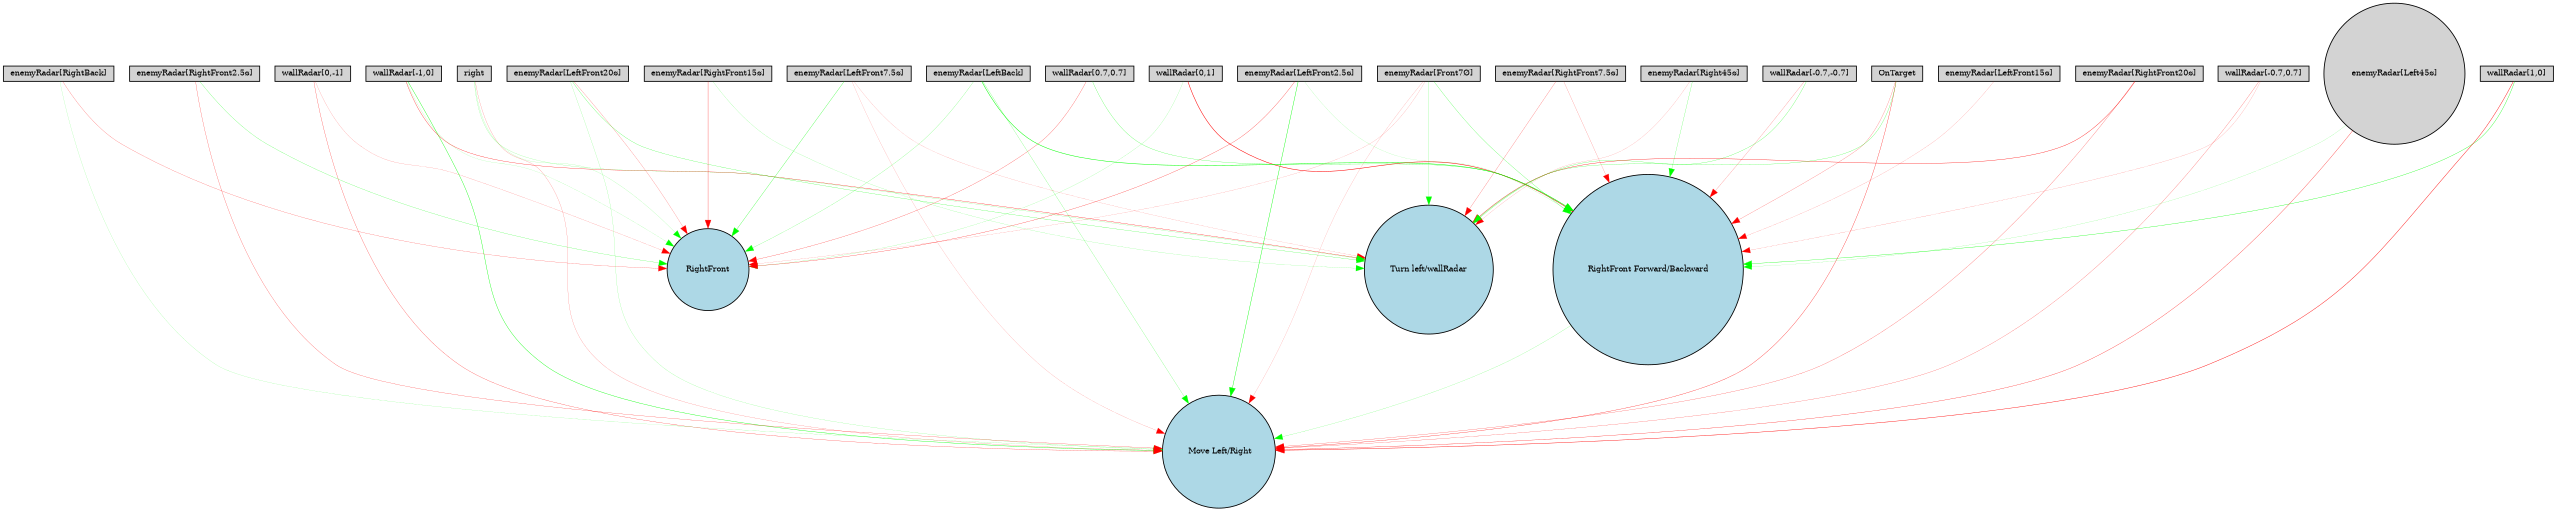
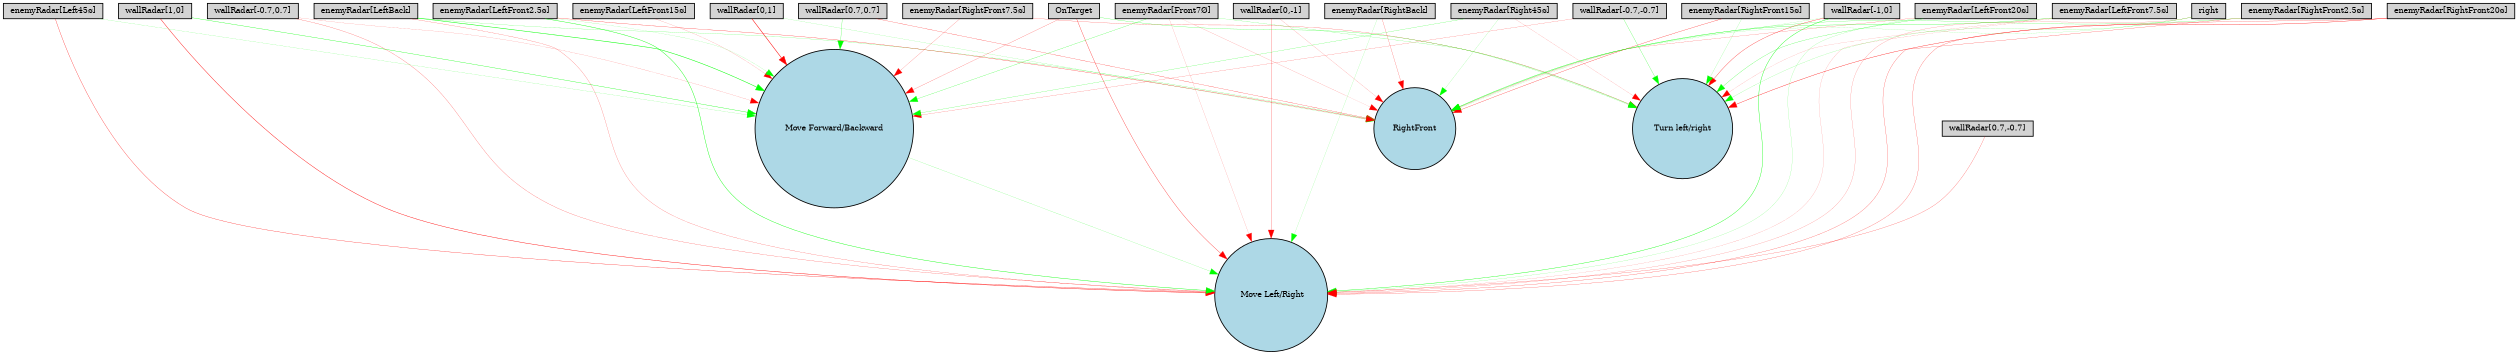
  digraph {
    node [fillcolor=lightgray fontsize=9 shape=box style=filled]
    edge [color=red style=solid]
    "wallRadar[1,0]" [height=0.2 width=0.2]
-   "Move Forward/Backward" [fillcolor=lightblue height=0.2 shape=circle width=0.2 label="RightFront Forward/Backward"]
+   "Move Forward/Backward" [fillcolor=lightblue height=0.2 shape=circle width=0.2]
    " Move Left/Right" [fillcolor=lightblue height=0.2 shape=circle width=0.2]
    "wallRadar[0,1]" [height=0.2 width=0.2]
    n5 [fillcolor=lightblue height=0.2 label=RightFront shape=circle width=0.2]
    "wallRadar[-1,0]" [height=0.2 width=0.2]
-   "Turn left/right" [fillcolor=lightblue height=0.2 shape=circle width=0.2 label="Turn left/wallRadar"]
+   "Turn left/right" [fillcolor=lightblue height=0.2 shape=circle width=0.2]
    "wallRadar[0,-1]" [height=0.2 width=0.2]
    "wallRadar[0.7,0.7]" [height=0.2 width=0.2]
    "wallRadar[-0.7,0.7]" [height=0.2 width=0.2]
    "wallRadar[-0.7,-0.7]" [height=0.2 width=0.2]
+   "wallRadar[0.7,-0.7]" [height=0.2 width=0.2]
    "enemyRadar[RightBack]" [height=0.2 width=0.2]
    "enemyRadar[LeftBack]" [height=0.2 width=0.2]
    "enemyRadar[Right45ø]" [height=0.2 width=0.2]
-   "enemyRadar[Left45ø]" [height=0.2 shape=circle width=0.2]
+   "enemyRadar[Left45ø]" [height=0.2 width=0.2]
    "enemyRadar[RightFront20ø]" [height=0.2 width=0.2]
    "enemyRadar[LeftFront20ø]" [height=0.2 width=0.2]
    "enemyRadar[RightFront15ø]" [height=0.2 width=0.2]
    "enemyRadar[LeftFront15ø]" [height=0.2 width=0.2]
    "enemyRadar[RightFront7.5ø]" [height=0.2 width=0.2]
    "enemyRadar[LeftFront7.5ø]" [height=0.2 width=0.2]
    "enemyRadar[RightFront2.5ø]" [height=0.2 width=0.2]
    "enemyRadar[LeftFront2.5ø]" [height=0.2 width=0.2]
    "enemyRadar[Front7Ø]" [height=0.2 width=0.2]
    OnTarget [height=0.2 width=0.2]
    n27 [height=0.2 label=right width=0.2]
    "wallRadar[1,0]" -> "Move Forward/Backward" [color=green penwidth=0.3754276050943375]
    "wallRadar[1,0]" -> " Move Left/Right" [penwidth=0.47692245024255076]
    "Move Forward/Backward" -> " Move Left/Right" [color=green penwidth=0.15945143363230035]
    "wallRadar[0,1]" -> "Move Forward/Backward" [penwidth=0.6023698082950188]
    "wallRadar[0,1]" -> n5 [color=green penwidth=0.13094674428514405]
    "wallRadar[-1,0]" -> " Move Left/Right" [color=green penwidth=0.428387777734339]
    "wallRadar[-1,0]" -> n5 [color=green penwidth=0.10202640529145279]
    "wallRadar[-1,0]" -> "Turn left/right" [penwidth=0.3345193312442809]
    "wallRadar[0,-1]" -> " Move Left/Right" [penwidth=0.26121955978225053]
    "wallRadar[0,-1]" -> n5 [penwidth=0.13260955449452816]
    "wallRadar[0.7,0.7]" -> "Move Forward/Backward" [color=green penwidth=0.2546212664257803]
    "wallRadar[0.7,0.7]" -> n5 [penwidth=0.25325961644385175]
    "wallRadar[-0.7,0.7]" -> "Move Forward/Backward" [penwidth=0.12166835062940146]
    "wallRadar[-0.7,0.7]" -> " Move Left/Right" [penwidth=0.2156150422222787]
    "wallRadar[-0.7,-0.7]" -> "Move Forward/Backward" [penwidth=0.17018888210392913]
    "wallRadar[-0.7,-0.7]" -> "Turn left/right" [color=green penwidth=0.24958611465788666]
+   "wallRadar[0.7,-0.7]" -> " Move Left/Right" [penwidth=0.22550267361212858]
    "enemyRadar[RightBack]" -> " Move Left/Right" [color=green penwidth=0.11634461738084917]
    "enemyRadar[RightBack]" -> n5 [penwidth=0.2033368395555783]
    "enemyRadar[LeftBack]" -> "Move Forward/Backward" [color=green penwidth=0.5748071708613649]
-   "enemyRadar[LeftBack]" -> " Move Left/Right" [color=green penwidth=0.1939714346234061]
+   "enemyRadar[LeftBack]" -> " Move Left/Right" [penwidth=0.1939714346234061]
    "enemyRadar[LeftBack]" -> n5 [color=green penwidth=0.18165084022085515]
    "enemyRadar[Right45ø]" -> "Move Forward/Backward" [color=green penwidth=0.21700538608370307]
+   "enemyRadar[Right45ø]" -> n5 [color=green penwidth=0.12756465354687918]
    "enemyRadar[Right45ø]" -> "Turn left/right" [penwidth=0.11169163222814205]
    "enemyRadar[Left45ø]" -> "Move Forward/Backward" [color=green penwidth=0.13027021435965275]
    "enemyRadar[Left45ø]" -> " Move Left/Right" [penwidth=0.32719842245166486]
    "enemyRadar[RightFront20ø]" -> " Move Left/Right" [penwidth=0.23122413147174273]
    "enemyRadar[RightFront20ø]" -> "Turn left/right" [penwidth=0.3943252535735603]
    "enemyRadar[LeftFront20ø]" -> " Move Left/Right" [color=green penwidth=0.13774603764738524]
    "enemyRadar[LeftFront20ø]" -> n5 [penwidth=0.17634572323576453]
    "enemyRadar[LeftFront20ø]" -> "Turn left/right" [color=green penwidth=0.24951823581368668]
    "enemyRadar[RightFront15ø]" -> n5 [penwidth=0.3095137519750575]
    "enemyRadar[RightFront15ø]" -> "Turn left/right" [color=green penwidth=0.13184325760278903]
    "enemyRadar[LeftFront15ø]" -> "Move Forward/Backward" [penwidth=0.12358468137743159]
    "enemyRadar[RightFront7.5ø]" -> "Move Forward/Backward" [penwidth=0.16532643678086262]
    "enemyRadar[RightFront7.5ø]" -> "Turn left/right" [penwidth=0.20810592091715258]
    "enemyRadar[LeftFront7.5ø]" -> " Move Left/Right" [penwidth=0.11524278701702134]
    "enemyRadar[LeftFront7.5ø]" -> n5 [color=green penwidth=0.31204159610890514]
    "enemyRadar[LeftFront7.5ø]" -> "Turn left/right" [penwidth=0.1058372907213799]
    "enemyRadar[RightFront2.5ø]" -> " Move Left/Right" [penwidth=0.23899823811116866]
    "enemyRadar[RightFront2.5ø]" -> n5 [color=green penwidth=0.22611247284100483]
    "enemyRadar[LeftFront2.5ø]" -> "Move Forward/Backward" [color=green penwidth=0.10318430967017211]
    "enemyRadar[LeftFront2.5ø]" -> " Move Left/Right" [color=green penwidth=0.46148324653052464]
    "enemyRadar[LeftFront2.5ø]" -> n5 [penwidth=0.2876856057283196]
    "enemyRadar[Front7Ø]" -> "Move Forward/Backward" [color=green penwidth=0.24876288622188267]
    "enemyRadar[Front7Ø]" -> " Move Left/Right" [penwidth=0.11353283280462771]
    "enemyRadar[Front7Ø]" -> n5 [penwidth=0.11264723484402918]
    "enemyRadar[Front7Ø]" -> "Turn left/right" [color=green penwidth=0.17211833837906654]
    OnTarget -> "Move Forward/Backward" [penwidth=0.19998069611624864]
    OnTarget -> " Move Left/Right" [penwidth=0.3394378495495958]
    OnTarget -> "Turn left/right" [color=green penwidth=0.2486209695495786]
    n27 -> " Move Left/Right" [penwidth=0.1550851066681067]
    n27 -> n5 [color=green penwidth=0.11068964270454225]
    n27 -> "Turn left/right" [color=green penwidth=0.14458794830087296]
  }
